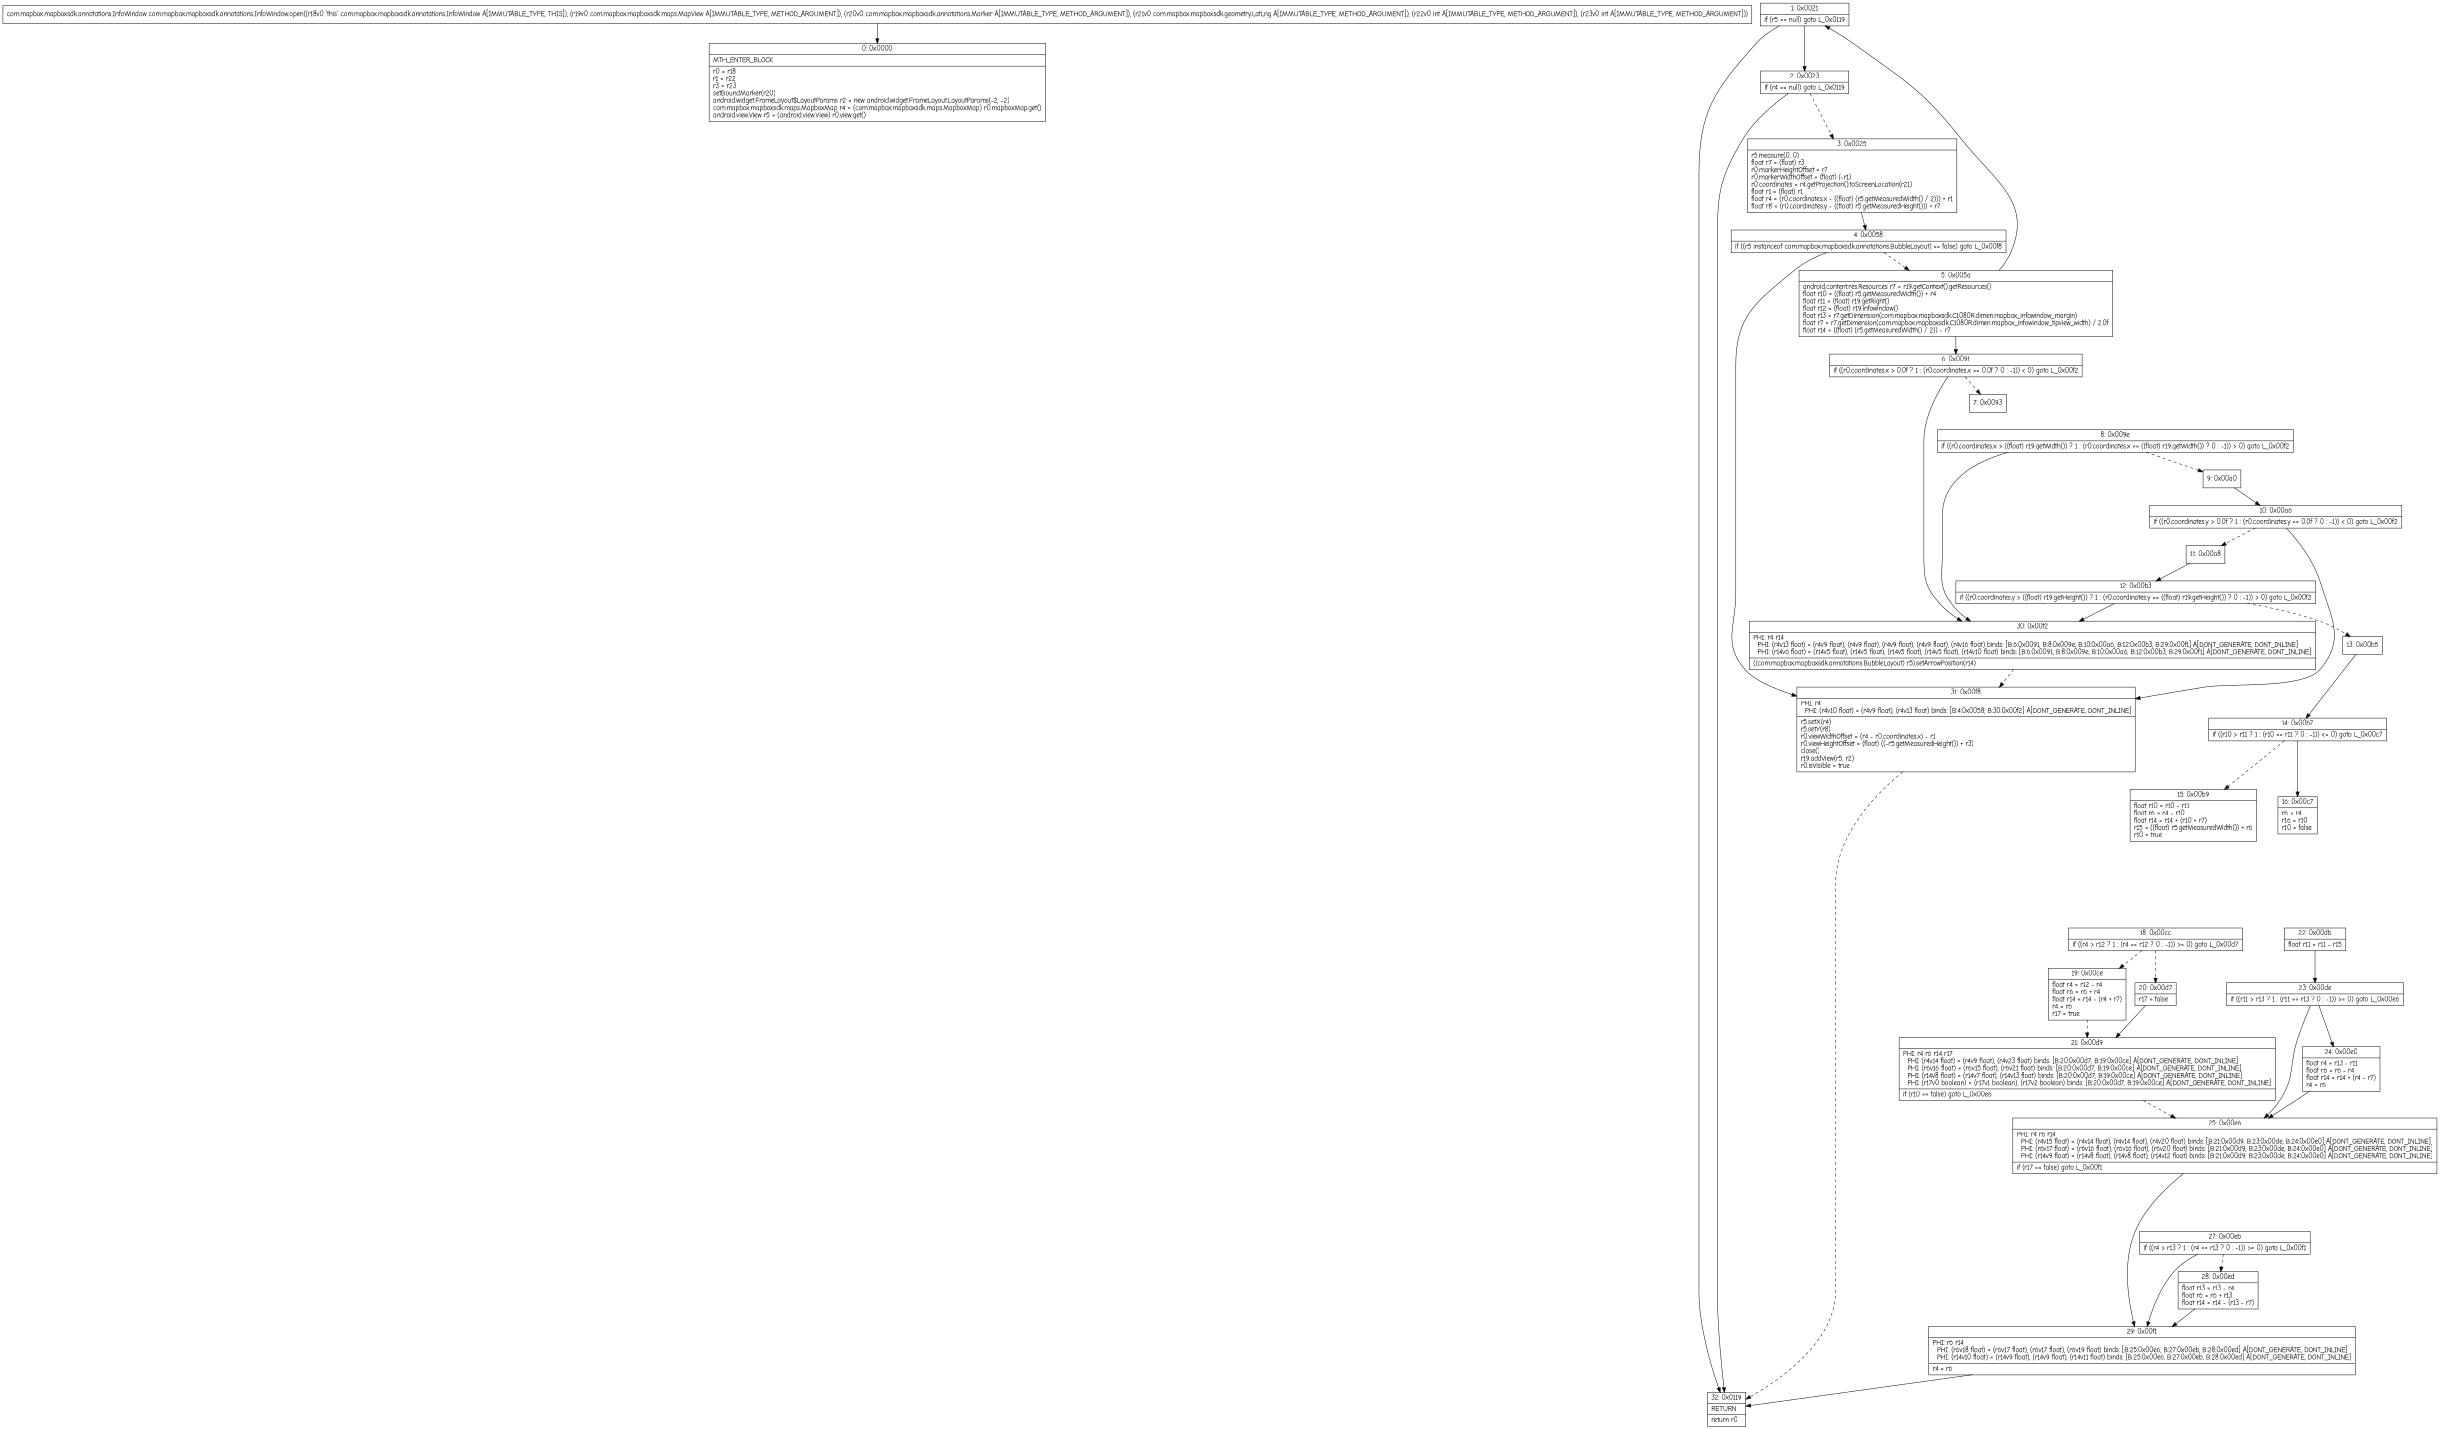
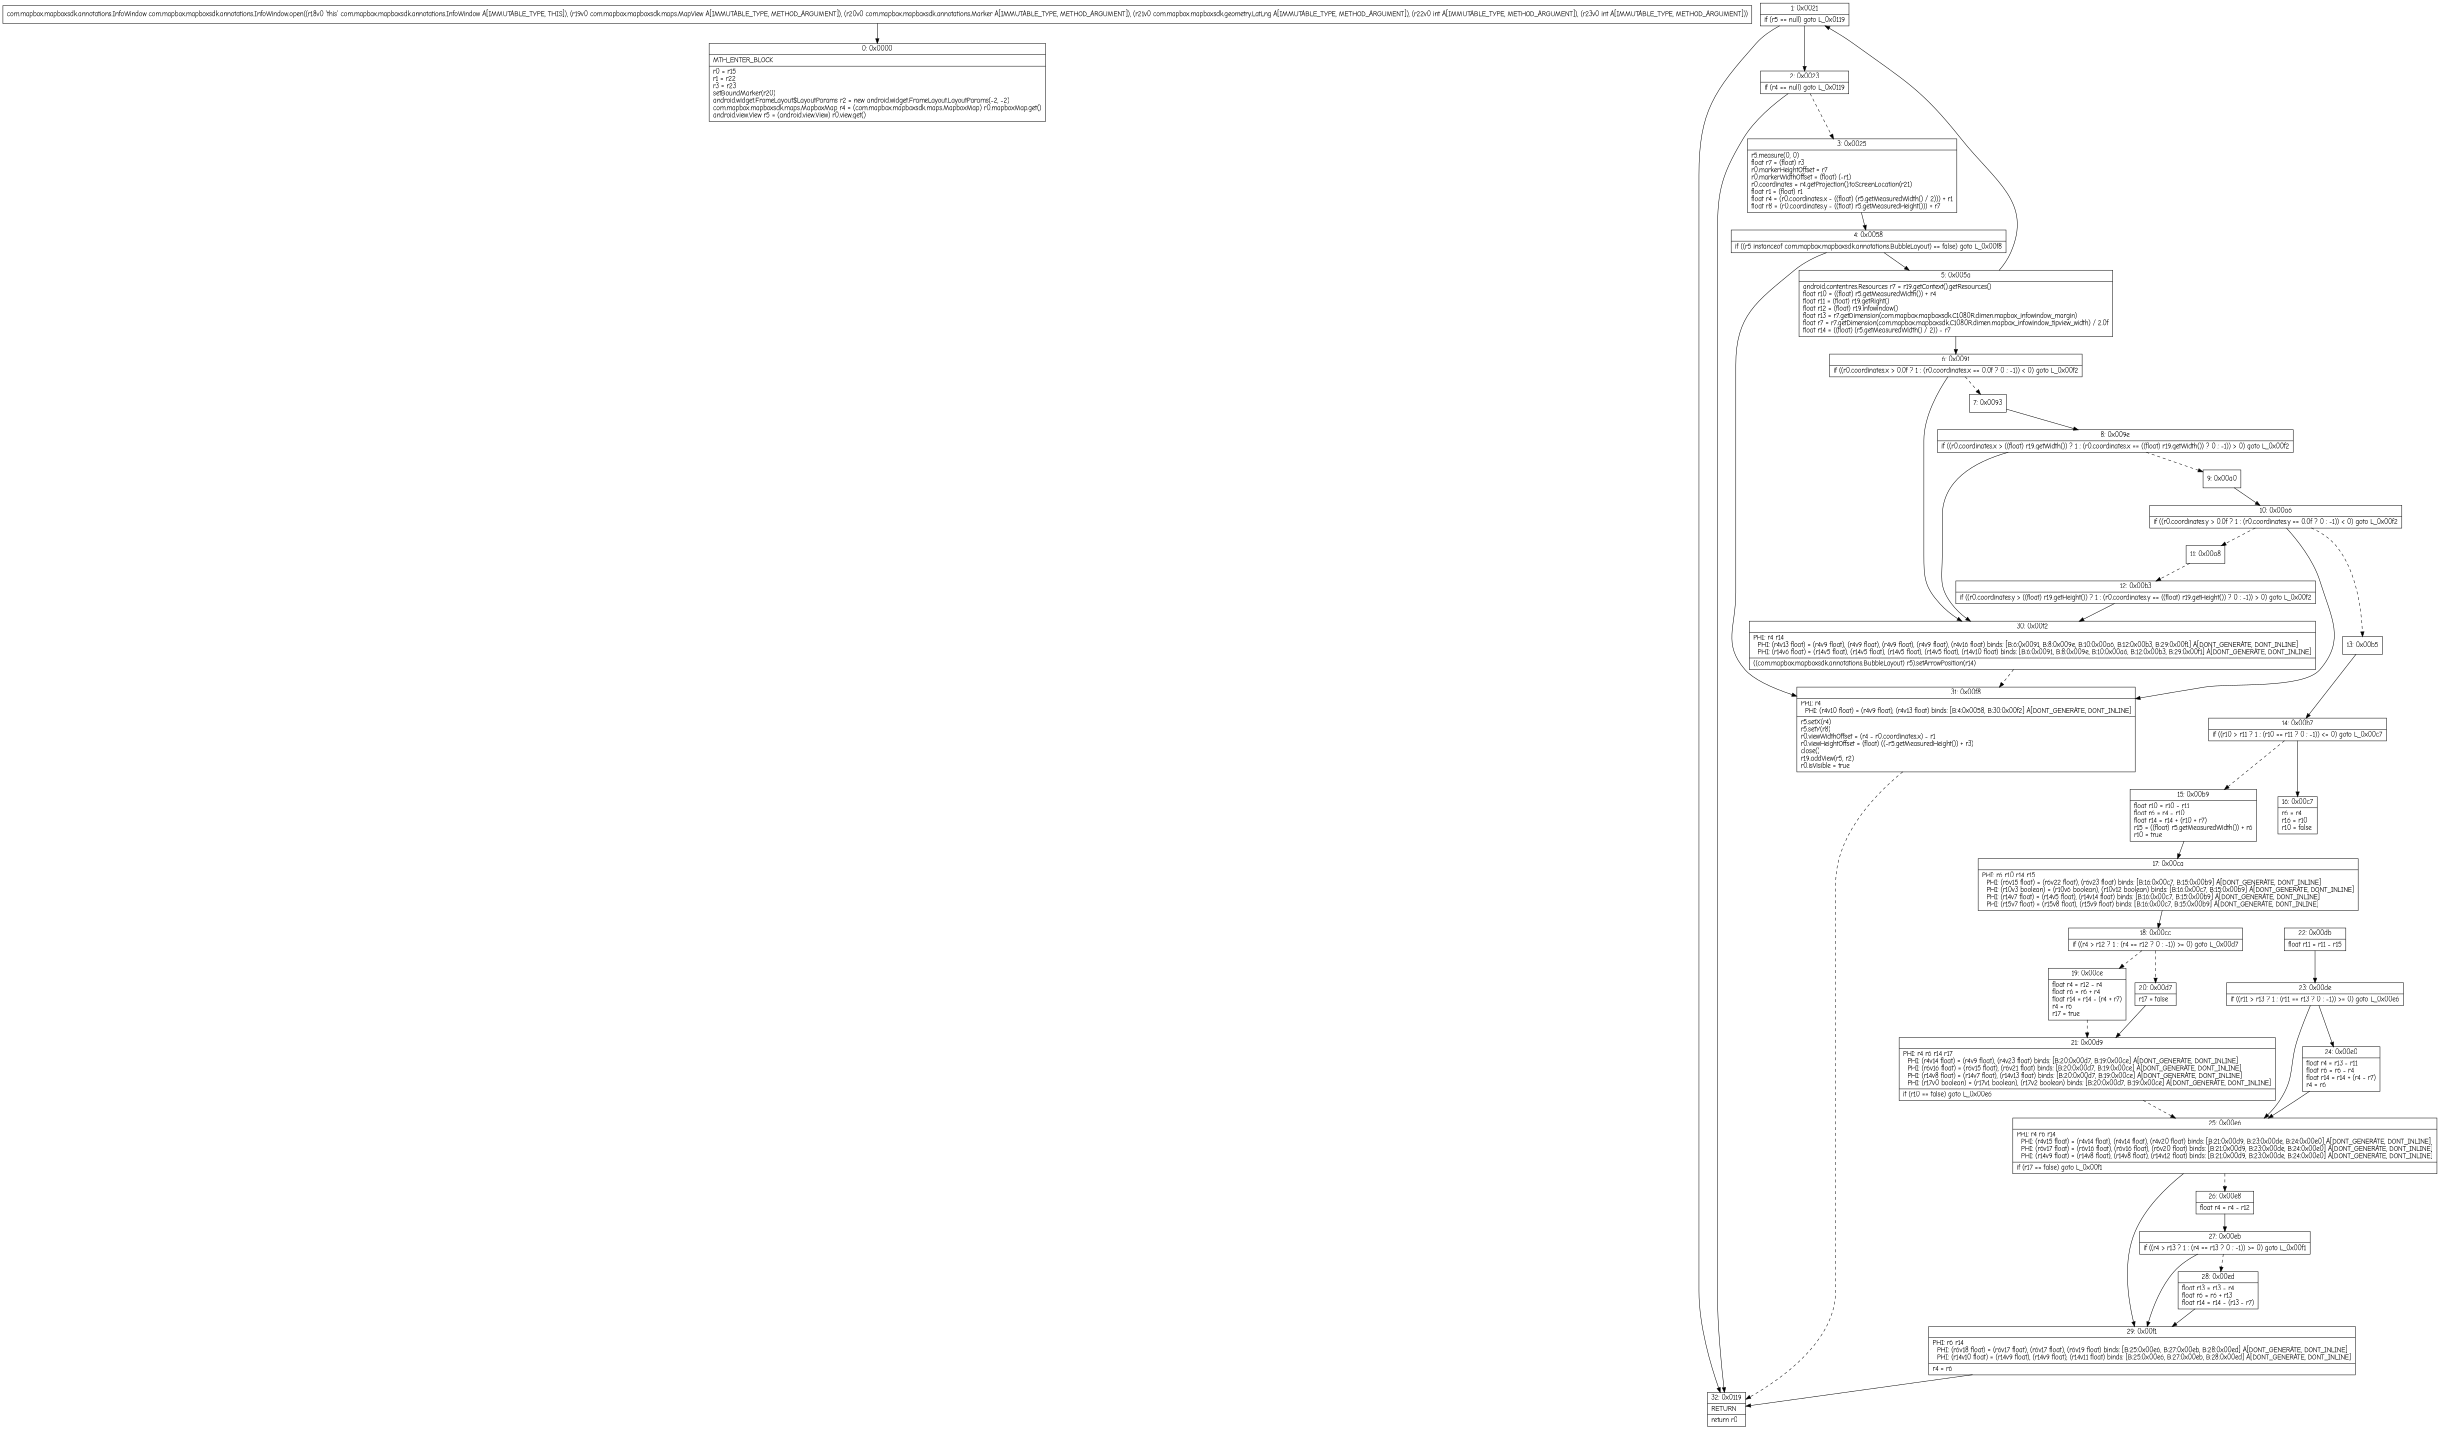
  digraph {
    fontname="Comic Neue"
    node [fontname="Comic Neue" shape=record]
    edge [fontname="Comic Neue"]
-   n1 [label="{0\:\ 0x0000|MTH_ENTER_BLOCK\l|r0 = r18\lr1 = r22\lr3 = r23\lsetBoundMarker(r20)\landroid.widget.FrameLayout$LayoutParams r2 = new android.widget.FrameLayout.LayoutParams(\-2, \-2)\lcom.mapbox.mapboxsdk.maps.MapboxMap r4 = (com.mapbox.mapboxsdk.maps.MapboxMap) r0.mapboxMap.get()\landroid.view.View r5 = (android.view.View) r0.view.get()\l}"]
+   n1 [label="{0\:\ 0x0000|MTH_ENTER_BLOCK\l|r0 = r15\lr1 = r22\lr3 = r23\lsetBoundMarker(r20)\landroid.widget.FrameLayout$LayoutParams r2 = new android.widget.FrameLayout.LayoutParams(\-2, \-2)\lcom.mapbox.mapboxsdk.maps.MapboxMap r4 = (com.mapbox.mapboxsdk.maps.MapboxMap) r0.mapboxMap.get()\landroid.view.View r5 = (android.view.View) r0.view.get()\l}"]
    n2 [label="{1\:\ 0x0021|if (r5 == null) goto L_0x0119\l}"]
    n3 [label="{2\:\ 0x0023|if (r4 == null) goto L_0x0119\l}"]
    n4 [label="{32\:\ 0x0119|RETURN\l|return r0\l}"]
    n5 [label="{3\:\ 0x0025|r5.measure(0, 0)\lfloat r7 = (float) r3\lr0.markerHeightOffset = r7\lr0.markerWidthOffset = (float) (\-r1)\lr0.coordinates = r4.getProjection().toScreenLocation(r21)\lfloat r1 = (float) r1\lfloat r4 = (r0.coordinates.x \- ((float) (r5.getMeasuredWidth() \/ 2))) + r1\lfloat r8 = (r0.coordinates.y \- ((float) r5.getMeasuredHeight())) + r7\l}"]
    n6 [label="{4\:\ 0x0058|if ((r5 instanceof com.mapbox.mapboxsdk.annotations.BubbleLayout) == false) goto L_0x00f8\l}"]
    n7 [label="{5\:\ 0x005a|android.content.res.Resources r7 = r19.getContext().getResources()\lfloat r10 = ((float) r5.getMeasuredWidth()) + r4\lfloat r11 = (float) r19.getRight()\lfloat r12 = (float) r19.infowindow()\lfloat r13 = r7.getDimension(com.mapbox.mapboxsdk.C1080R.dimen.mapbox_infowindow_margin)\lfloat r7 = r7.getDimension(com.mapbox.mapboxsdk.C1080R.dimen.mapbox_infowindow_tipview_width) \/ 2.0f\lfloat r14 = ((float) (r5.getMeasuredWidth() \/ 2)) \- r7\l}"]
    n8 [label="{31\:\ 0x00f8|PHI: r4 \l  PHI: (r4v10 float) = (r4v9 float), (r4v13 float) binds: [B:4:0x0058, B:30:0x00f2] A[DONT_GENERATE, DONT_INLINE]\l|r5.setX(r4)\lr5.setY(r8)\lr0.viewWidthOffset = (r4 \- r0.coordinates.x) \- r1\lr0.viewHeightOffset = (float) ((\-r5.getMeasuredHeight()) + r3)\lclose()\lr19.addView(r5, r2)\lr0.isVisible = true\l}"]
    n9 [label="{6\:\ 0x0091|if ((r0.coordinates.x \> 0.0f ? 1 : (r0.coordinates.x == 0.0f ? 0 : \-1)) \< 0) goto L_0x00f2\l}"]
    n10 [label="{7\:\ 0x0093}"]
    n11 [label="{30\:\ 0x00f2|PHI: r4 r14 \l  PHI: (r4v13 float) = (r4v9 float), (r4v9 float), (r4v9 float), (r4v9 float), (r4v16 float) binds: [B:6:0x0091, B:8:0x009e, B:10:0x00a6, B:12:0x00b3, B:29:0x00f1] A[DONT_GENERATE, DONT_INLINE]\l  PHI: (r14v6 float) = (r14v5 float), (r14v5 float), (r14v5 float), (r14v5 float), (r14v10 float) binds: [B:6:0x0091, B:8:0x009e, B:10:0x00a6, B:12:0x00b3, B:29:0x00f1] A[DONT_GENERATE, DONT_INLINE]\l|((com.mapbox.mapboxsdk.annotations.BubbleLayout) r5).setArrowPosition(r14)\l}"]
    n12 [label="{8\:\ 0x009e|if ((r0.coordinates.x \> ((float) r19.getWidth()) ? 1 : (r0.coordinates.x == ((float) r19.getWidth()) ? 0 : \-1)) \> 0) goto L_0x00f2\l}"]
    n13 [label="{9\:\ 0x00a0}"]
    n14 [label="{10\:\ 0x00a6|if ((r0.coordinates.y \> 0.0f ? 1 : (r0.coordinates.y == 0.0f ? 0 : \-1)) \< 0) goto L_0x00f2\l}"]
    n15 [label="{11\:\ 0x00a8}"]
    n16 [label="{12\:\ 0x00b3|if ((r0.coordinates.y \> ((float) r19.getHeight()) ? 1 : (r0.coordinates.y == ((float) r19.getHeight()) ? 0 : \-1)) \> 0) goto L_0x00f2\l}"]
    n17 [label="{13\:\ 0x00b5}"]
    n18 [label="{14\:\ 0x00b7|if ((r10 \> r11 ? 1 : (r10 == r11 ? 0 : \-1)) \<= 0) goto L_0x00c7\l}"]
    n19 [label="{15\:\ 0x00b9|float r10 = r10 \- r11\lfloat r6 = r4 \- r10\lfloat r14 = r14 + (r10 + r7)\lr15 = ((float) r5.getMeasuredWidth()) + r6\lr10 = true\l}"]
    n20 [label="{16\:\ 0x00c7|r6 = r4\lr16 = r10\lr10 = false\l}"]
+   n21 [label="{17\:\ 0x00ca|PHI: r6 r10 r14 r15 \l  PHI: (r6v15 float) = (r6v22 float), (r6v23 float) binds: [B:16:0x00c7, B:15:0x00b9] A[DONT_GENERATE, DONT_INLINE]\l  PHI: (r10v3 boolean) = (r10v6 boolean), (r10v12 boolean) binds: [B:16:0x00c7, B:15:0x00b9] A[DONT_GENERATE, DONT_INLINE]\l  PHI: (r14v7 float) = (r14v5 float), (r14v14 float) binds: [B:16:0x00c7, B:15:0x00b9] A[DONT_GENERATE, DONT_INLINE]\l  PHI: (r15v7 float) = (r15v8 float), (r15v9 float) binds: [B:16:0x00c7, B:15:0x00b9] A[DONT_GENERATE, DONT_INLINE]\l}"]
    n22 [label="{18\:\ 0x00cc|if ((r4 \> r12 ? 1 : (r4 == r12 ? 0 : \-1)) \>= 0) goto L_0x00d7\l}"]
    n23 [label="{19\:\ 0x00ce|float r4 = r12 \- r4\lfloat r6 = r6 + r4\lfloat r14 = r14 \- (r4 + r7)\lr4 = r6\lr17 = true\l}"]
    n24 [label="{20\:\ 0x00d7|r17 = false\l}"]
    n25 [label="{21\:\ 0x00d9|PHI: r4 r6 r14 r17 \l  PHI: (r4v14 float) = (r4v9 float), (r4v23 float) binds: [B:20:0x00d7, B:19:0x00ce] A[DONT_GENERATE, DONT_INLINE]\l  PHI: (r6v16 float) = (r6v15 float), (r6v21 float) binds: [B:20:0x00d7, B:19:0x00ce] A[DONT_GENERATE, DONT_INLINE]\l  PHI: (r14v8 float) = (r14v7 float), (r14v13 float) binds: [B:20:0x00d7, B:19:0x00ce] A[DONT_GENERATE, DONT_INLINE]\l  PHI: (r17v0 boolean) = (r17v1 boolean), (r17v2 boolean) binds: [B:20:0x00d7, B:19:0x00ce] A[DONT_GENERATE, DONT_INLINE]\l|if (r10 == false) goto L_0x00e6\l}"]
    n26 [label="{25\:\ 0x00e6|PHI: r4 r6 r14 \l  PHI: (r4v15 float) = (r4v14 float), (r4v14 float), (r4v20 float) binds: [B:21:0x00d9, B:23:0x00de, B:24:0x00e0] A[DONT_GENERATE, DONT_INLINE]\l  PHI: (r6v17 float) = (r6v16 float), (r6v16 float), (r6v20 float) binds: [B:21:0x00d9, B:23:0x00de, B:24:0x00e0] A[DONT_GENERATE, DONT_INLINE]\l  PHI: (r14v9 float) = (r14v8 float), (r14v8 float), (r14v12 float) binds: [B:21:0x00d9, B:23:0x00de, B:24:0x00e0] A[DONT_GENERATE, DONT_INLINE]\l|if (r17 == false) goto L_0x00f1\l}"]
    n27 [label="{22\:\ 0x00db|float r11 = r11 \- r15\l}"]
    n28 [label="{23\:\ 0x00de|if ((r11 \> r13 ? 1 : (r11 == r13 ? 0 : \-1)) \>= 0) goto L_0x00e6\l}"]
+   n29 [label="{26\:\ 0x00e8|float r4 = r4 \- r12\l}"]
    n30 [label="{29\:\ 0x00f1|PHI: r6 r14 \l  PHI: (r6v18 float) = (r6v17 float), (r6v17 float), (r6v19 float) binds: [B:25:0x00e6, B:27:0x00eb, B:28:0x00ed] A[DONT_GENERATE, DONT_INLINE]\l  PHI: (r14v10 float) = (r14v9 float), (r14v9 float), (r14v11 float) binds: [B:25:0x00e6, B:27:0x00eb, B:28:0x00ed] A[DONT_GENERATE, DONT_INLINE]\l|r4 = r6\l}"]
    n31 [label="{24\:\ 0x00e0|float r4 = r13 \- r11\lfloat r6 = r6 \- r4\lfloat r14 = r14 + (r4 \- r7)\lr4 = r6\l}"]
    n32 [label="{27\:\ 0x00eb|if ((r4 \> r13 ? 1 : (r4 == r13 ? 0 : \-1)) \>= 0) goto L_0x00f1\l}"]
    n33 [label="{28\:\ 0x00ed|float r13 = r13 \- r4\lfloat r6 = r6 + r13\lfloat r14 = r14 \- (r13 \- r7)\l}"]
    n34 [label="{com.mapbox.mapboxsdk.annotations.InfoWindow com.mapbox.mapboxsdk.annotations.InfoWindow.open((r18v0 'this' com.mapbox.mapboxsdk.annotations.InfoWindow A[IMMUTABLE_TYPE, THIS]), (r19v0 com.mapbox.mapboxsdk.maps.MapView A[IMMUTABLE_TYPE, METHOD_ARGUMENT]), (r20v0 com.mapbox.mapboxsdk.annotations.Marker A[IMMUTABLE_TYPE, METHOD_ARGUMENT]), (r21v0 com.mapbox.mapboxsdk.geometry.LatLng A[IMMUTABLE_TYPE, METHOD_ARGUMENT]), (r22v0 int A[IMMUTABLE_TYPE, METHOD_ARGUMENT]), (r23v0 int A[IMMUTABLE_TYPE, METHOD_ARGUMENT])) }"]
    n2 -> n3 [style=solid]
    n2 -> n4
    n3 -> n4
    n3 -> n5 [style=dashed]
    n5 -> n6
-   n6 -> n7 [style=dashed]
+   n6 -> n7 [style=solid]
    n6 -> n8
    n7 -> n2
    n7 -> n9
    n8 -> n4 [style=dashed]
    n9 -> n10 [style=dashed]
    n9 -> n11
+   n10 -> n12
    n11 -> n8 [style=dashed]
    n12 -> n11
    n12 -> n13 [style=dashed]
    n13 -> n14
    n14 -> n8
    n14 -> n15 [style=dashed]
-   n15 -> n16
+   n15 -> n16 [style=dashed]
    n16 -> n11
-   n16 -> n17 [style=dashed]
+   n14 -> n17 [style=dashed]
    n17 -> n18
    n18 -> n19 [style=dashed]
    n18 -> n20
+   n19 -> n21
+   n21 -> n22
    n22 -> n23 [style=dashed]
    n22 -> n24 [style=dashed]
    n23 -> n25 [style=dashed]
    n24 -> n25
    n25 -> n26 [style=dashed]
+   n26 -> n29 [style=dashed]
    n26 -> n30
    n27 -> n28
    n28 -> n26
    n28 -> n31 [style=solid]
+   n29 -> n32
    n30 -> n4
    n31 -> n26
    n32 -> n30
    n32 -> n33 [style=dashed]
    n33 -> n30
    n34 -> n1
  }
